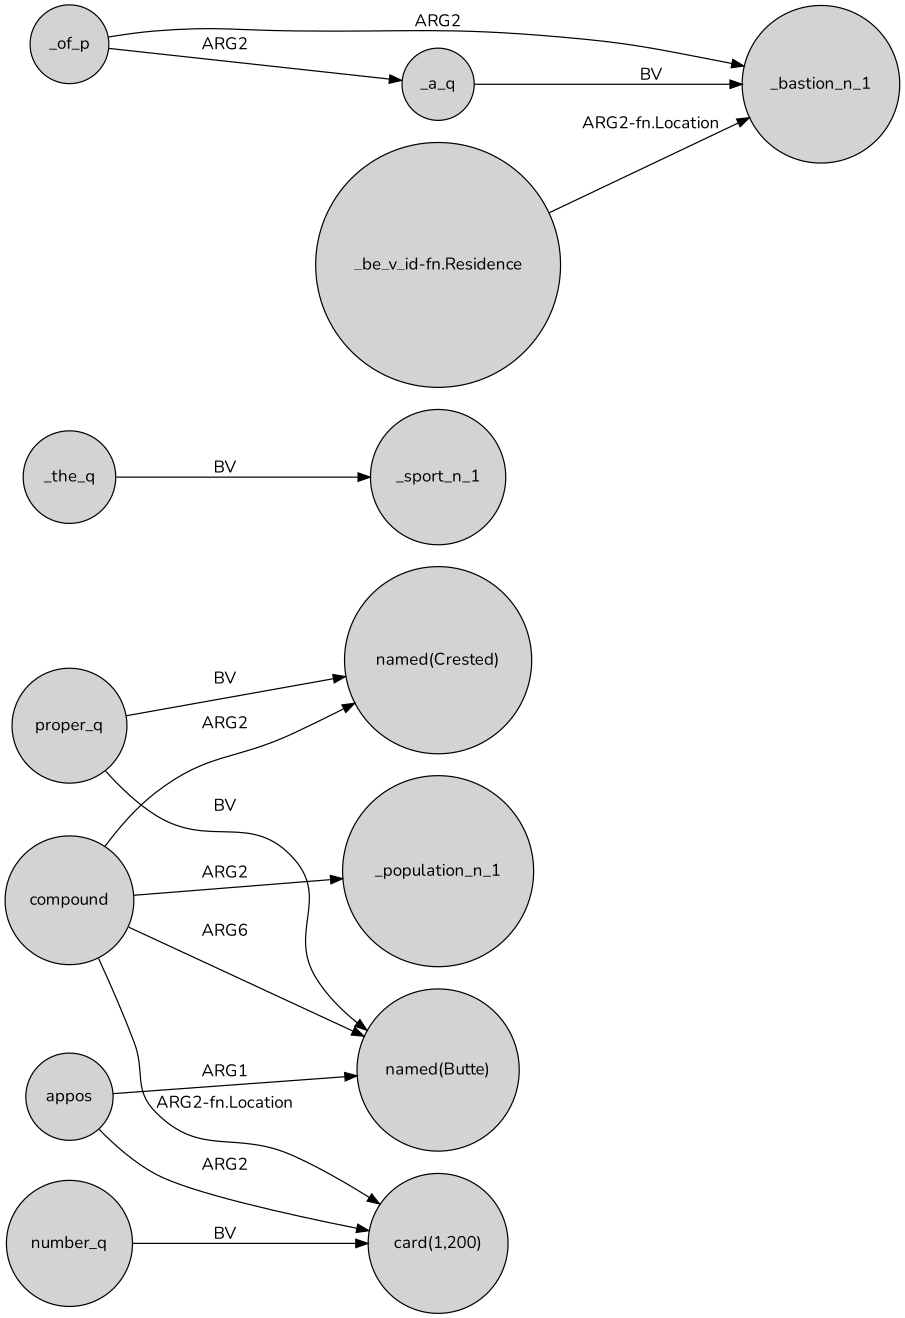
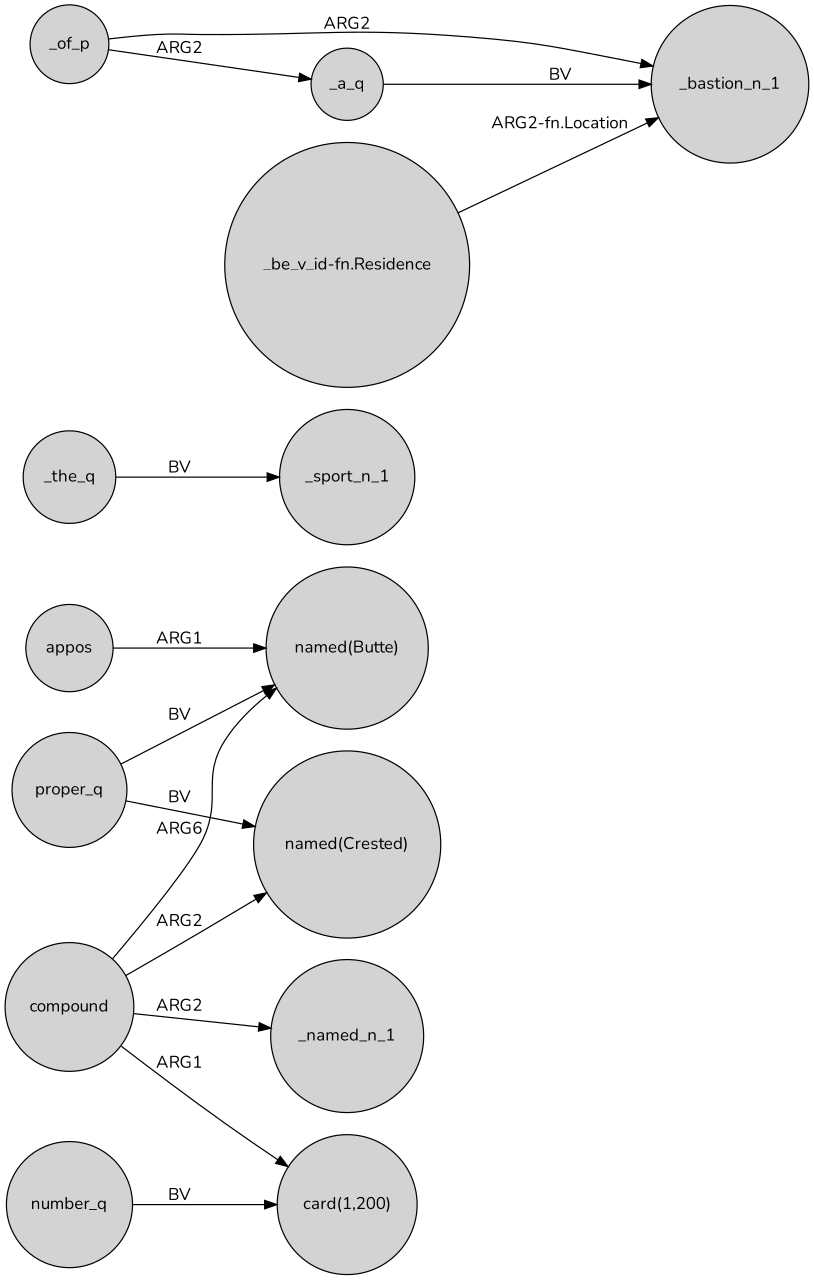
  digraph {
    fontname=Nunito
    rankdir=LR
    node [fontname=Nunito shape=circle style=filled]
    edge [fontname=Nunito]
    compound
    "named(Butte)"
    "card(1,200)"
    "named(Crested)"
-   _population_n_1
+   _population_n_1 [label=_named_n_1]
    _the_q
    _sport_n_1
    appos
    _of_p
    _bastion_n_1
    _a_q
    "_be_v_id-fn.Residence"
    proper_q
    number_q
    compound -> "named(Butte)" [label=ARG6]
-   compound -> "card(1,200)" [label="ARG2-fn.Location"]
+   compound -> "card(1,200)" [label=ARG1]
    compound -> "named(Crested)" [label=ARG2]
    compound -> _population_n_1 [label=ARG2]
    _the_q -> _sport_n_1 [label=BV]
    appos -> "named(Butte)" [label=ARG1]
-   appos -> "card(1,200)" [label=ARG2]
    _of_p -> _bastion_n_1 [label=ARG2]
    _of_p -> _a_q [label=ARG2]
    _a_q -> _bastion_n_1 [label=BV]
    "_be_v_id-fn.Residence" -> _bastion_n_1 [label="ARG2-fn.Location"]
    proper_q -> "named(Butte)" [label=BV]
    proper_q -> "named(Crested)" [label=BV]
    number_q -> "card(1,200)" [label=BV]
  }
